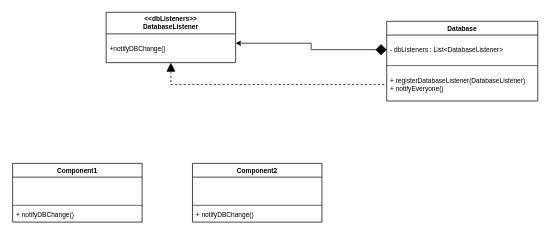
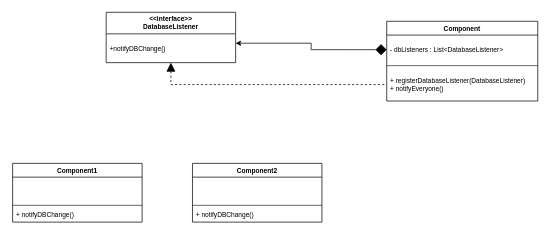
  <mxCell id="0" />
  <mxCell id="1" parent="0" />
- <mxCell id="2" value="Database" style="html=1;whiteSpace=wrap;swimlane;childLayout=stackLayout;horizontal=1;startSize=26;horizontalStack=0;resizeParent=1;resizeParentMax=0;resizeLast=0;collapsible=1;marginBottom=0;swimlaneFillColor=#ffffff;startSize=23;fontSize=11;fontColor=#000000;spacing=0;strokeOpacity=100;strokeWidth=1.2;" vertex="1" parent="1"><mxGeometry x="644" y="35" width="252" height="133" as="geometry" /></mxCell>
+ <mxCell id="2" value="Component" style="html=1;whiteSpace=wrap;swimlane;childLayout=stackLayout;horizontal=1;startSize=26;horizontalStack=0;resizeParent=1;resizeParentMax=0;resizeLast=0;collapsible=1;marginBottom=0;swimlaneFillColor=#ffffff;startSize=23;fontSize=11;fontColor=#000000;spacing=0;strokeOpacity=100;strokeWidth=1.2;" vertex="1" parent="1"><mxGeometry x="644" y="35" width="252" height="133" as="geometry" /></mxCell>
  <mxCell id="3" value="- dbListeners : List&lt;DatabaseListener&gt;" style="part=1;resizeHeight=0;strokeColor=none;fillColor=none;align=left;verticalAlign=middle;spacingLeft=4;spacingRight=4;overflow=hidden;rotatable=0;points=[[0,0.5],[1,0.5]];portConstraint=eastwest;swimlaneFillColor=#ffffff;strokeOpacity=100;fontSize=11;fontColor=#000000;" vertex="1" parent="2"><mxGeometry y="23" width="252" height="47" as="geometry" /></mxCell>
  <mxCell id="4" value="" style="line;strokeWidth=1;fillColor=none;align=left;verticalAlign=middle;spacingTop=-1;spacingLeft=3;spacingRight=3;rotatable=0;labelPosition=right;points=[];portConstraint=eastwest;" vertex="1" parent="2"><mxGeometry y="70" width="252" height="8" as="geometry" /></mxCell>
  <mxCell id="5" value="+ registerDatabaseListener(DatabaseListener)&#10;+ notifyEveryone()" style="part=1;resizeHeight=0;strokeColor=none;fillColor=none;align=left;verticalAlign=middle;spacingLeft=4;spacingRight=4;overflow=hidden;rotatable=0;points=[[0,0.5],[1,0.5]];portConstraint=eastwest;swimlaneFillColor=#ffffff;strokeOpacity=100;fontSize=11;fontColor=#000000;" vertex="1" parent="2"><mxGeometry y="78" width="252" height="55" as="geometry" /></mxCell>
  <mxCell id="6" value="Component1" style="html=1;whiteSpace=wrap;swimlane;childLayout=stackLayout;horizontal=1;startSize=26;horizontalStack=0;resizeParent=1;resizeParentMax=0;resizeLast=0;collapsible=1;marginBottom=0;swimlaneFillColor=#ffffff;startSize=23;fontSize=11;fontColor=#000000;spacing=0;strokeOpacity=100;strokeWidth=1.2;" vertex="1" parent="1"><mxGeometry x="20" y="272" width="216" height="98" as="geometry" /></mxCell>
  <mxCell id="7" value="" style="part=1;resizeHeight=0;strokeColor=none;fillColor=none;align=left;verticalAlign=middle;spacingLeft=4;spacingRight=4;overflow=hidden;rotatable=0;points=[[0,0.5],[1,0.5]];portConstraint=eastwest;swimlaneFillColor=#ffffff;strokeOpacity=100;fontSize=11;" vertex="1" parent="6"><mxGeometry y="23" width="216" height="43" as="geometry" /></mxCell>
  <mxCell id="8" value="" style="line;strokeWidth=1;fillColor=none;align=left;verticalAlign=middle;spacingTop=-1;spacingLeft=3;spacingRight=3;rotatable=0;labelPosition=right;points=[];portConstraint=eastwest;" vertex="1" parent="6"><mxGeometry y="66" width="216" height="8" as="geometry" /></mxCell>
  <mxCell id="9" value="+ notifyDBChange()" style="part=1;resizeHeight=0;strokeColor=none;fillColor=none;align=left;verticalAlign=middle;spacingLeft=4;spacingRight=4;overflow=hidden;rotatable=0;points=[[0,0.5],[1,0.5]];portConstraint=eastwest;swimlaneFillColor=#ffffff;strokeOpacity=100;fontSize=11;fontColor=#000000;" vertex="1" parent="6"><mxGeometry y="74" width="216" height="24" as="geometry" /></mxCell>
  <mxCell id="10" value="Component2" style="html=1;whiteSpace=wrap;swimlane;childLayout=stackLayout;horizontal=1;startSize=26;horizontalStack=0;resizeParent=1;resizeParentMax=0;resizeLast=0;collapsible=1;marginBottom=0;swimlaneFillColor=#ffffff;startSize=23;fontSize=11;fontColor=#000000;spacing=0;strokeOpacity=100;strokeWidth=1.2;" vertex="1" parent="1"><mxGeometry x="320" y="272" width="216" height="98" as="geometry" /></mxCell>
  <mxCell id="11" value="" style="part=1;resizeHeight=0;strokeColor=none;fillColor=none;align=left;verticalAlign=middle;spacingLeft=4;spacingRight=4;overflow=hidden;rotatable=0;points=[[0,0.5],[1,0.5]];portConstraint=eastwest;swimlaneFillColor=#ffffff;strokeOpacity=100;fontSize=11;" vertex="1" parent="10"><mxGeometry y="23" width="216" height="43" as="geometry" /></mxCell>
  <mxCell id="12" value="" style="line;strokeWidth=1;fillColor=none;align=left;verticalAlign=middle;spacingTop=-1;spacingLeft=3;spacingRight=3;rotatable=0;labelPosition=right;points=[];portConstraint=eastwest;" vertex="1" parent="10"><mxGeometry y="66" width="216" height="8" as="geometry" /></mxCell>
  <mxCell id="13" value="+ notifyDBChange()" style="part=1;resizeHeight=0;strokeColor=none;fillColor=none;align=left;verticalAlign=middle;spacingLeft=4;spacingRight=4;overflow=hidden;rotatable=0;points=[[0,0.5],[1,0.5]];portConstraint=eastwest;swimlaneFillColor=#ffffff;strokeOpacity=100;fontSize=11;fontColor=#000000;" vertex="1" parent="10"><mxGeometry y="74" width="216" height="24" as="geometry" /></mxCell>
- <mxCell id="14" value="&amp;lt;&amp;lt;dbListeners&amp;gt;&amp;gt;&#10;DatabaseListener" style="html=1;whiteSpace=wrap;swimlane;childLayout=stackLayout;horizontal=1;startSize=26;horizontalStack=0;resizeParent=1;resizeParentMax=0;resizeLast=0;collapsible=1;marginBottom=0;swimlaneFillColor=#ffffff;startSize=36;fontSize=11;fontStyle=1;spacing=0;strokeOpacity=100;strokeWidth=1.2;" vertex="1" parent="1"><mxGeometry x="176" y="20" width="216" height="84" as="geometry" /></mxCell>
+ <mxCell id="14" value="&amp;lt;&amp;lt;interface&amp;gt;&amp;gt;&#10;DatabaseListener" style="html=1;whiteSpace=wrap;swimlane;childLayout=stackLayout;horizontal=1;startSize=26;horizontalStack=0;resizeParent=1;resizeParentMax=0;resizeLast=0;collapsible=1;marginBottom=0;swimlaneFillColor=#ffffff;startSize=36;fontSize=11;fontStyle=1;spacing=0;strokeOpacity=100;strokeWidth=1.2;" vertex="1" parent="1"><mxGeometry x="176" y="20" width="216" height="84" as="geometry" /></mxCell>
  <mxCell id="15" value="+notifyDBChange()" style="part=1;resizeHeight=0;strokeColor=none;fillColor=none;align=left;verticalAlign=middle;spacingLeft=4;spacingRight=4;overflow=hidden;rotatable=0;points=[[0,0.5],[1,0.5]];portConstraint=eastwest;swimlaneFillColor=#ffffff;strokeOpacity=100;fontSize=11;fontColor=#000000;" vertex="1" parent="14"><mxGeometry y="36" width="216" height="48" as="geometry" /></mxCell>
  <mxCell id="16" value="" style="html=1;jettySize=18;fontSize=11;strokeWidth=1.2;rounded=1;arcSize=0;edgeStyle=orthogonalEdgeStyle;startArrow=block;endFill=0;startSize=12;endArrow=none;exitX=0.5;exitY=1.006;exitPerimeter=1;dashed=1;" edge="1" parent="1" source="14" target="5"><mxGeometry width="100" height="100" relative="1" as="geometry" /></mxCell>
  <mxCell id="17" value="" style="html=1;jettySize=18;fontSize=11;strokeWidth=1.2;rounded=1;arcSize=0;edgeStyle=orthogonalEdgeStyle;startArrow=diamond;endFill=1;startSize=16;endArrow=classic;exitX=-0.002;exitY=0.356;exitPerimeter=1;entryX=1.003;entryY=0.615;entryPerimeter=1;" edge="1" parent="1" source="2" target="14"><mxGeometry width="100" height="100" relative="1" as="geometry" /></mxCell>
